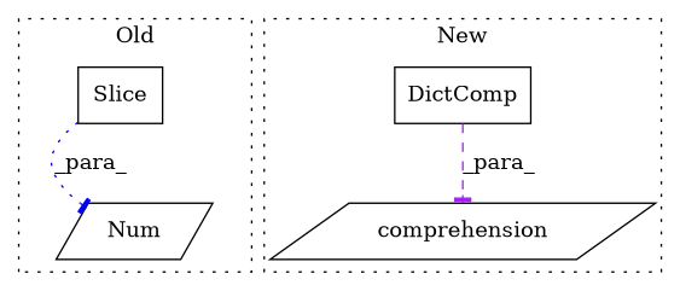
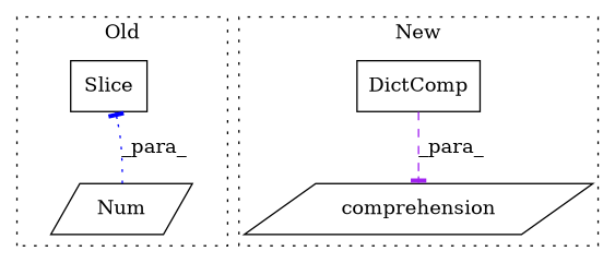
  digraph {
    node [s=8696 shape=box]
    edge [arrowhead=tee]
    n1 [a=80 l=2 label=Slice]
    n2 [a=76 l=1 label=Num shape=parallelogram]
    n3 [a=84 l=63 label=DictComp s=9335]
    n4 [a=45 l=3 label=comprehension s=9360 shape=parallelogram]
    subgraph cluster_1 {
      label=Old
      style=dotted
      n1
      n2
    }
    subgraph cluster_2 {
      label=New
      style=dotted
      n3
      n4
    }
-   n1 -> n2 [color=blue label=_para_ style=dotted]
+   n2 -> n1 [color=blue label=_para_ style=dotted]
    n3 -> n4 [color=purple label=_para_ style=dashed]
  }
